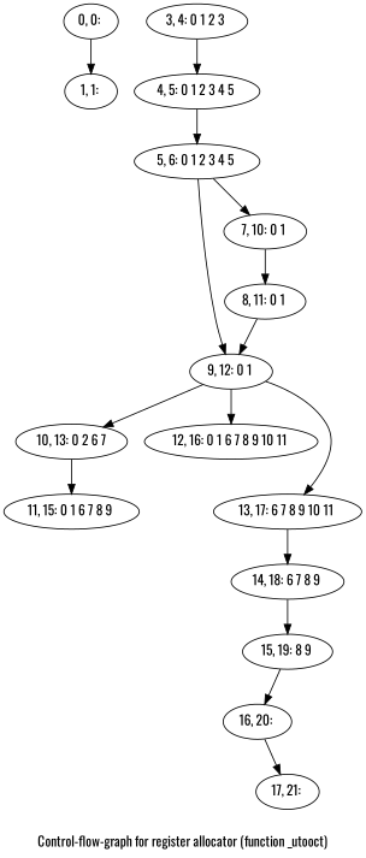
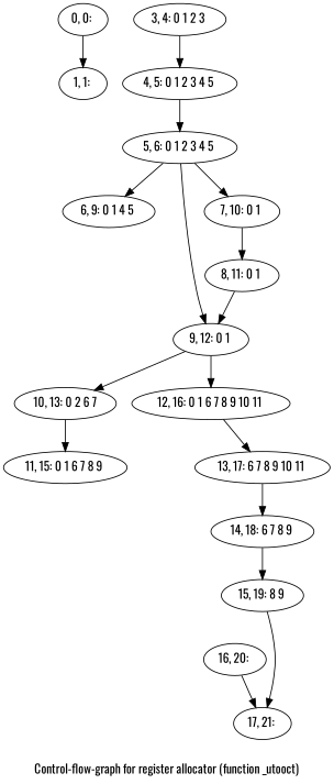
  digraph {
    fontname=Oswald
    label="Control-flow-graph for register allocator (function _utooct)"
    node [fontname=Oswald]
    edge [fontname=Oswald]
    n1 [label="0, 0: "]
    n2 [label="1, 1: "]
    n3 [label="3, 4: 0 1 2 3 "]
    n4 [label="4, 5: 0 1 2 3 4 5 "]
    n5 [label="5, 6: 0 1 2 3 4 5 "]
+   n6 [label="6, 9: 0 1 4 5 "]
    n7 [label="9, 12: 0 1 "]
    n8 [label="7, 10: 0 1 "]
    n9 [label="10, 13: 0 2 6 7"]
    n10 [label="12, 16: 0 1 6 7 8 9 10 11 "]
    n11 [label="8, 11: 0 1 "]
    n12 [label="11, 15: 0 1 6 7 8 9 "]
    n13 [label="13, 17: 6 7 8 9 10 11 "]
    n14 [label="14, 18: 6 7 8 9 "]
    n15 [label="15, 19: 8 9 "]
    n16 [label="16, 20: "]
    n17 [label="17, 21: "]
    n1 -> n2
    n3 -> n4
    n4 -> n5
+   n5 -> n6
    n5 -> n7
    n5 -> n8
    n7 -> n9
    n7 -> n10
    n8 -> n11
    n9 -> n12
-   n7 -> n13
+   n10 -> n13
    n11 -> n7
    n13 -> n14
    n14 -> n15
-   n15 -> n16
+   n15 -> n17
    n16 -> n17
  }
